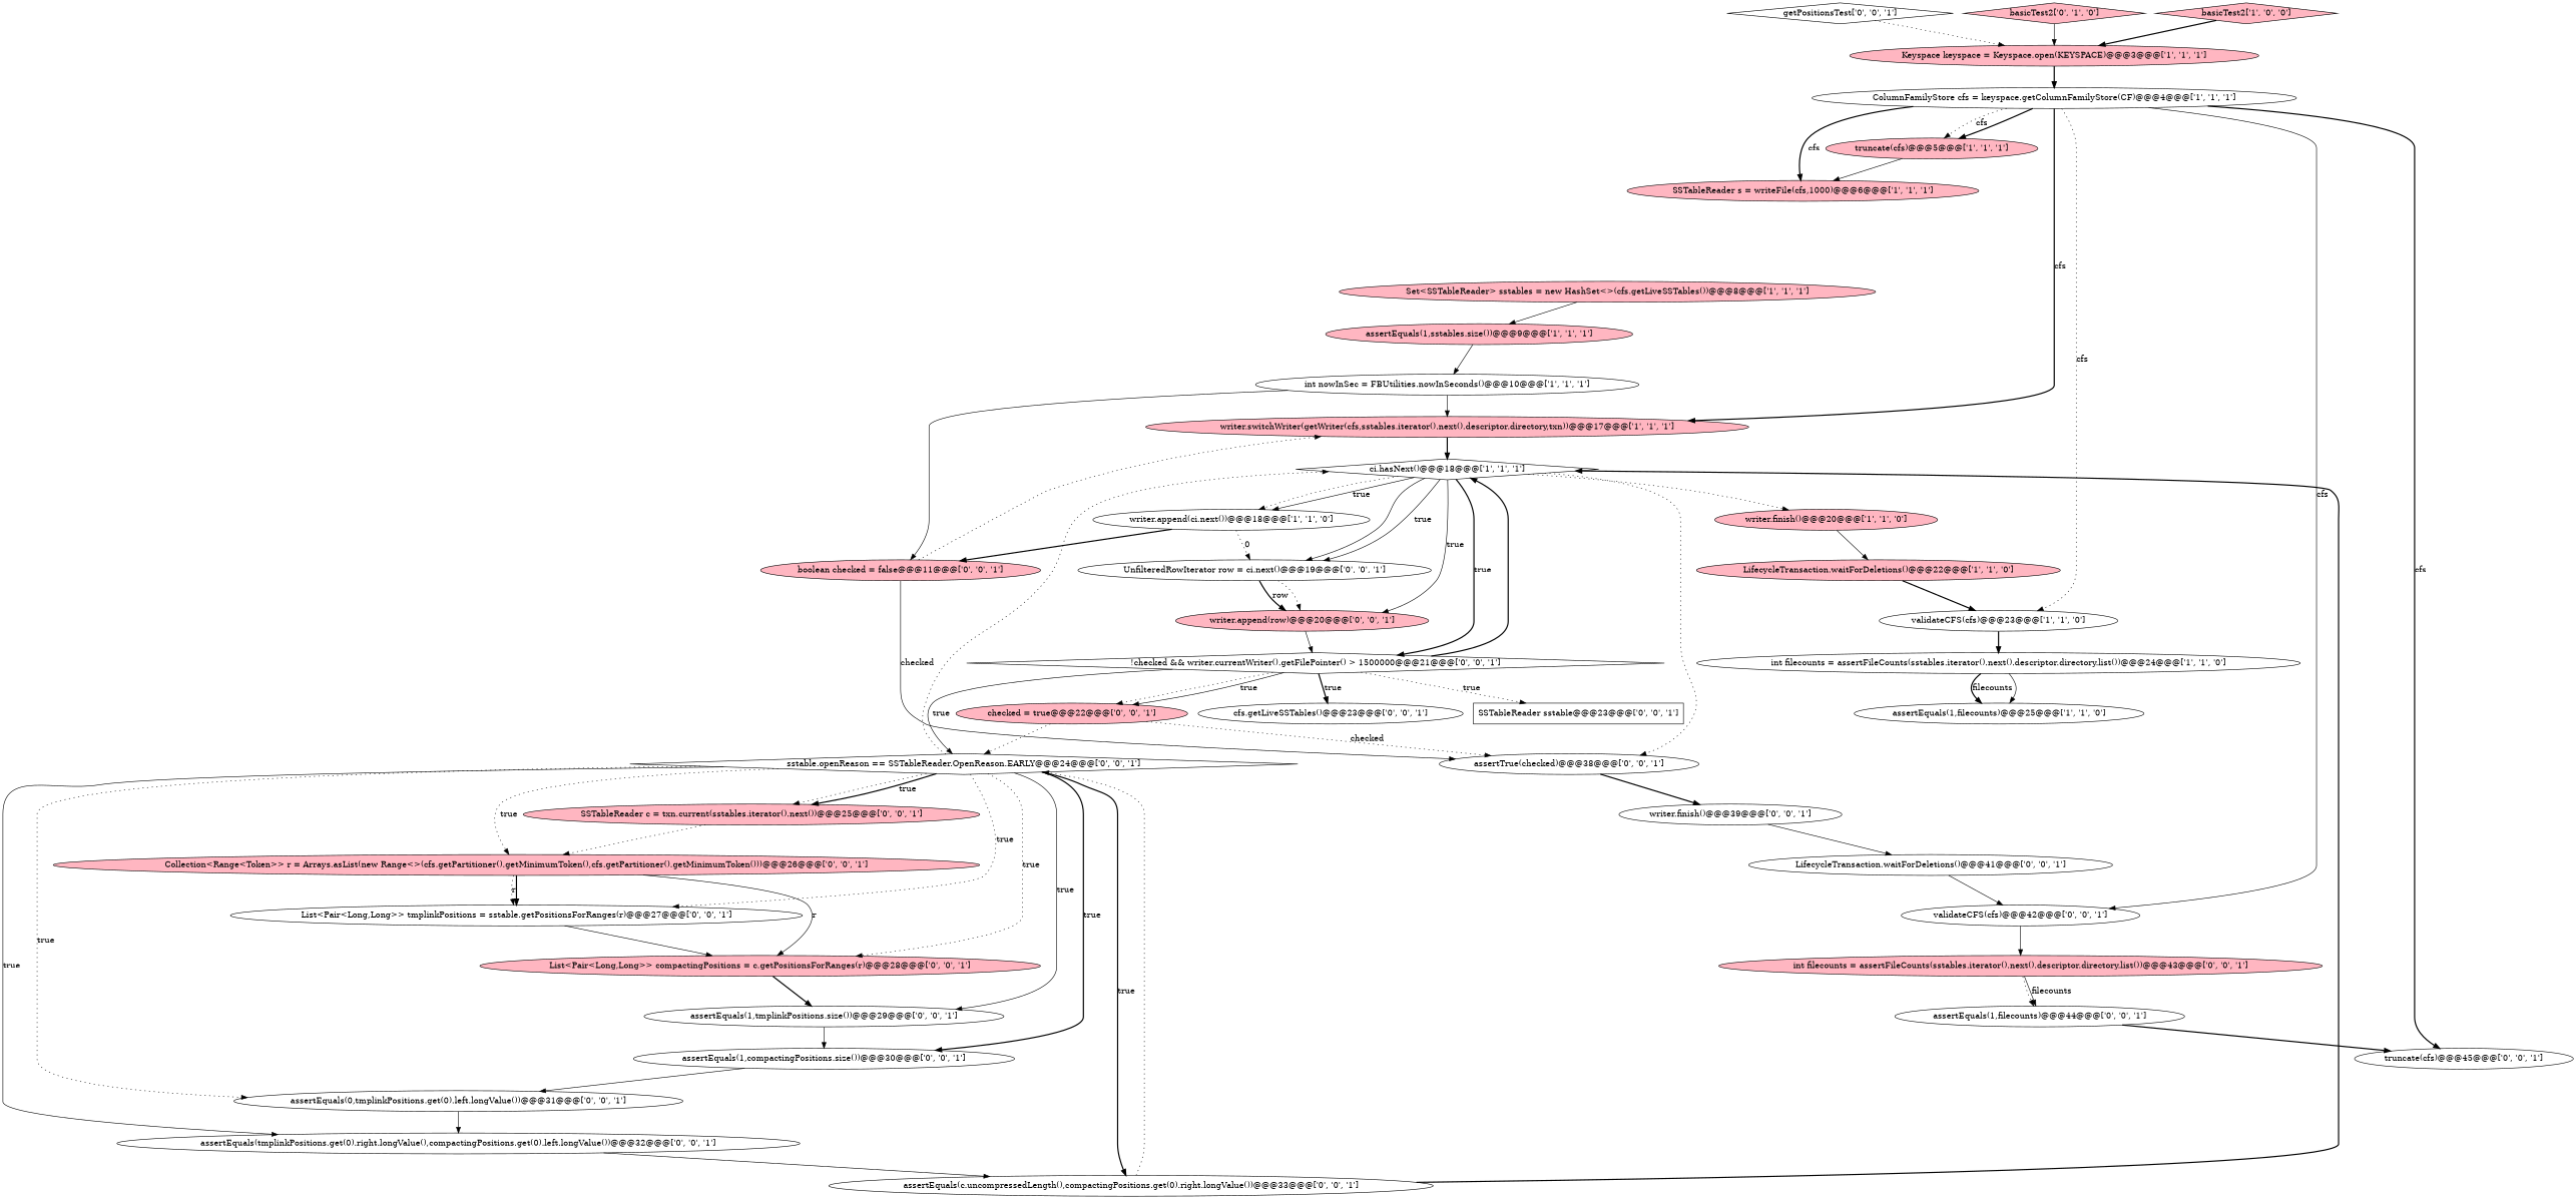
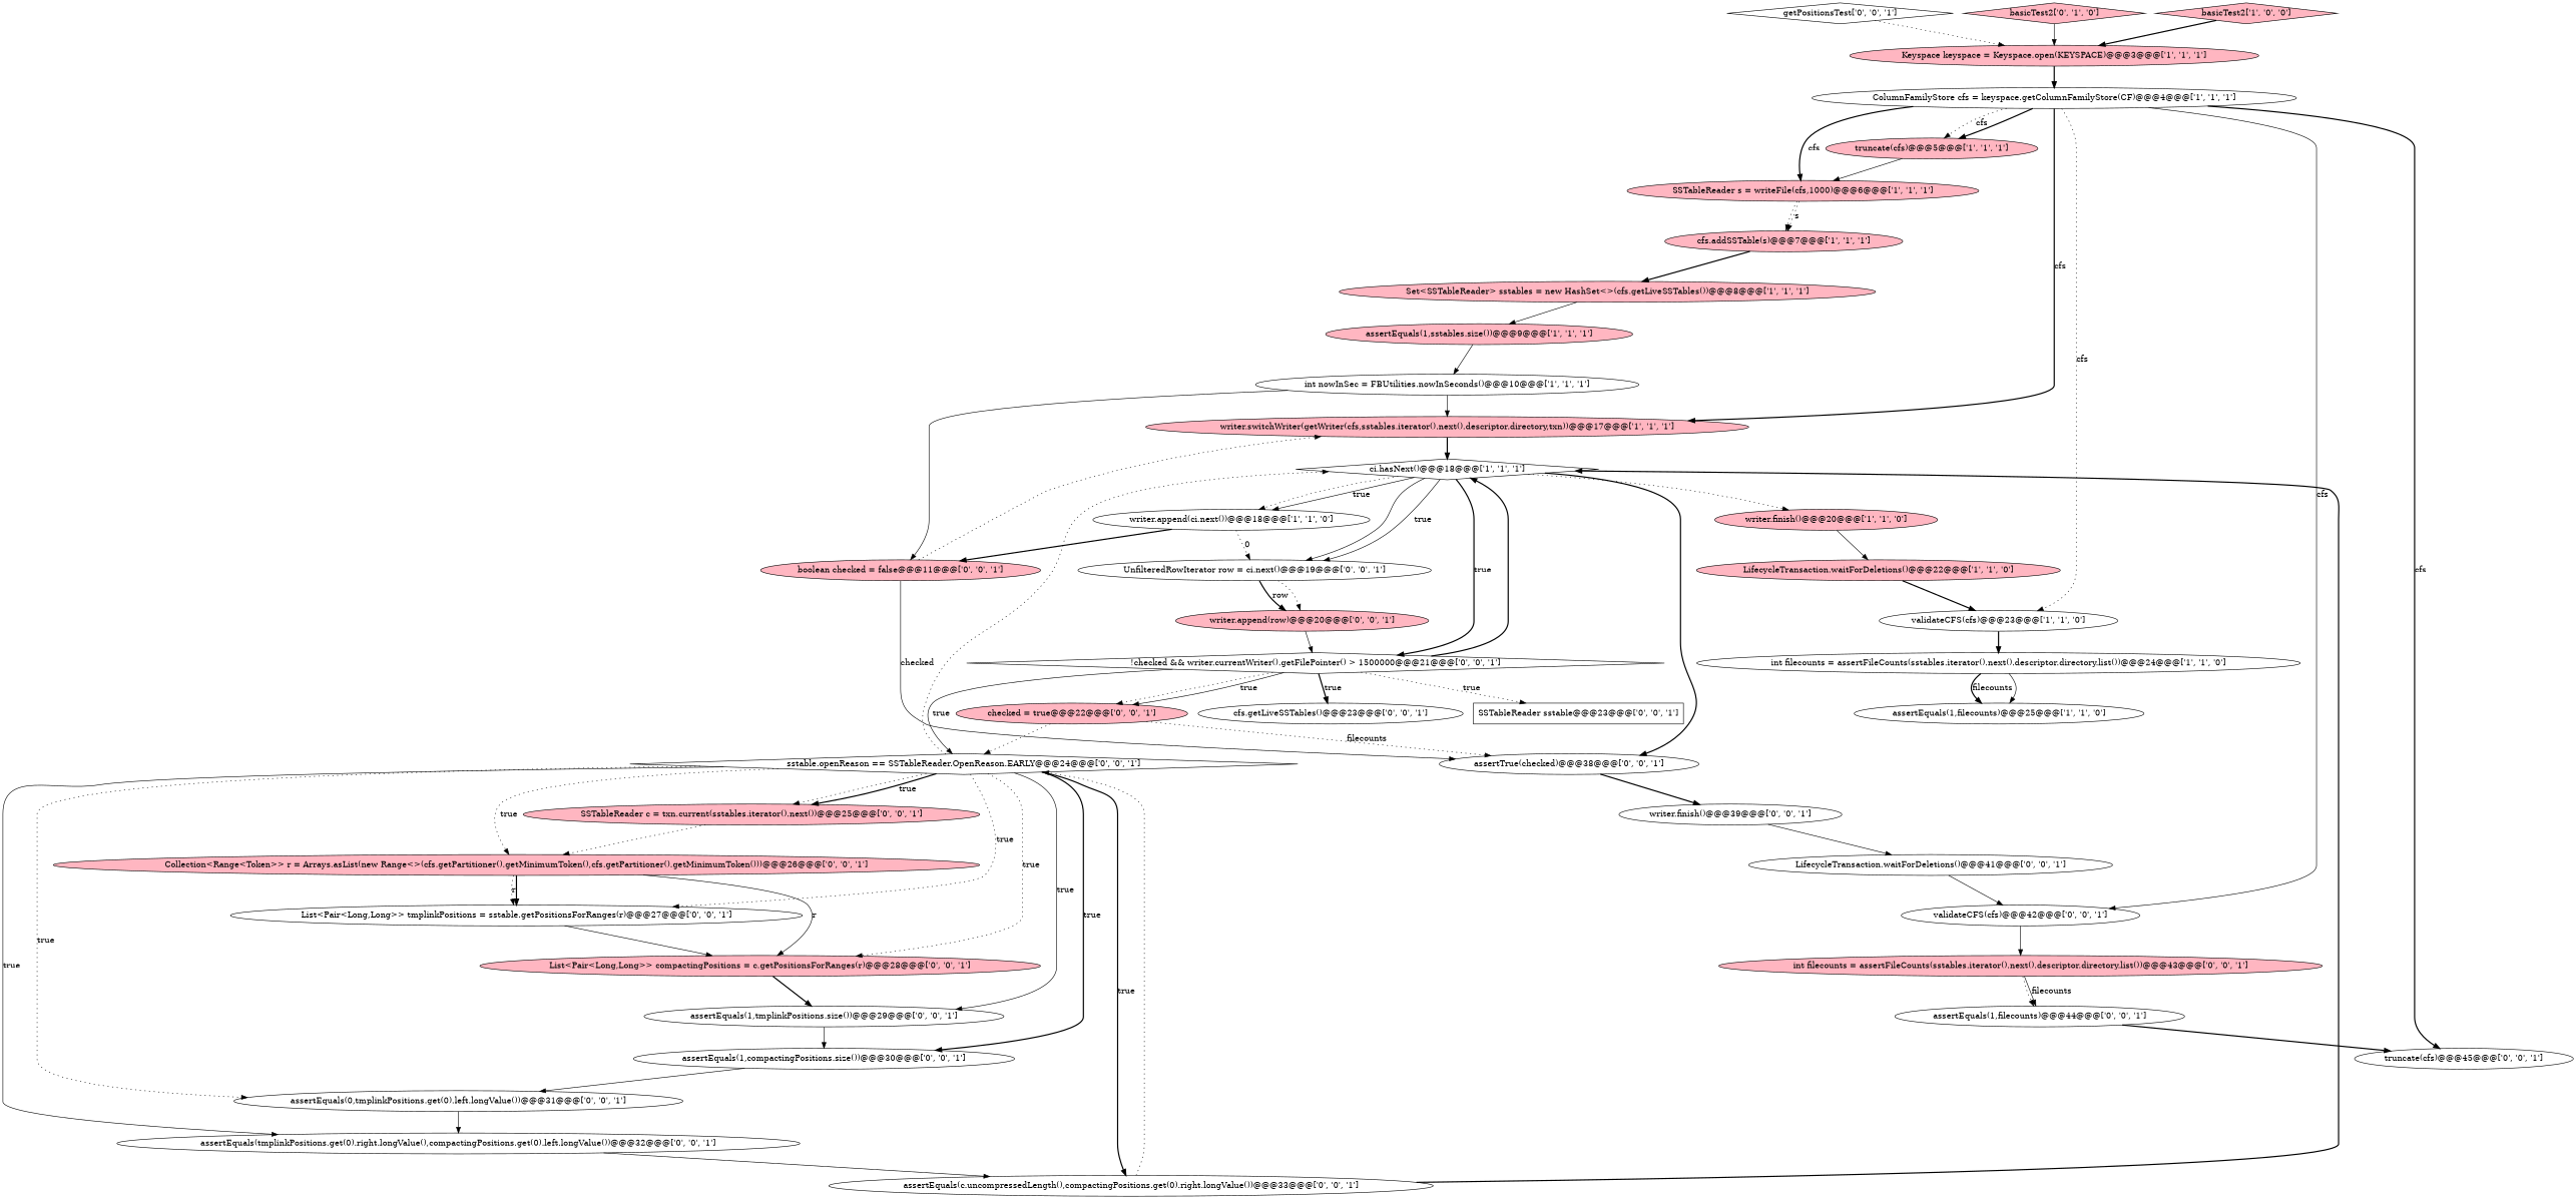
  digraph {
    node [fillcolor=white shape=ellipse style=filled]
    edge [style=solid]
    n1 [label="getPositionsTest['0', '0', '1']" shape=diamond]
    n2 [fillcolor=lightpink label="Keyspace keyspace = Keyspace.open(KEYSPACE)@@@3@@@['1', '1', '1']"]
    n3 [label="ColumnFamilyStore cfs = keyspace.getColumnFamilyStore(CF)@@@4@@@['1', '1', '1']"]
    n4 [fillcolor=lightpink label="basicTest2['0', '1', '0']" shape=diamond]
    n5 [fillcolor=lightpink label="checked = true@@@22@@@['0', '0', '1']"]
    n6 [label="sstable.openReason == SSTableReader.OpenReason.EARLY@@@24@@@['0', '0', '1']" shape=diamond]
    n7 [label="assertTrue(checked)@@@38@@@['0', '0', '1']"]
    n8 [label="assertEquals(tmplinkPositions.get(0).right.longValue(),compactingPositions.get(0).left.longValue())@@@32@@@['0', '0', '1']"]
    n9 [label="assertEquals(c.uncompressedLength(),compactingPositions.get(0).right.longValue())@@@33@@@['0', '0', '1']"]
    n10 [fillcolor=lightpink label="Collection<Range<Token>> r = Arrays.asList(new Range<>(cfs.getPartitioner().getMinimumToken(),cfs.getPartitioner().getMinimumToken()))@@@26@@@['0', '0', '1']"]
    n11 [fillcolor=lightpink label="List<Pair<Long,Long>> compactingPositions = c.getPositionsForRanges(r)@@@28@@@['0', '0', '1']"]
    n12 [label="List<Pair<Long,Long>> tmplinkPositions = sstable.getPositionsForRanges(r)@@@27@@@['0', '0', '1']"]
    n13 [label="ci.hasNext()@@@18@@@['1', '1', '1']" shape=diamond]
    n14 [label="assertEquals(1,tmplinkPositions.size())@@@29@@@['0', '0', '1']"]
    n15 [label="assertEquals(1,compactingPositions.size())@@@30@@@['0', '0', '1']"]
    n16 [label="assertEquals(0,tmplinkPositions.get(0).left.longValue())@@@31@@@['0', '0', '1']"]
    n17 [fillcolor=lightpink label="SSTableReader c = txn.current(sstables.iterator().next())@@@25@@@['0', '0', '1']"]
    n18 [label="writer.finish()@@@39@@@['0', '0', '1']"]
    n19 [label="int filecounts = assertFileCounts(sstables.iterator().next().descriptor.directory.list())@@@24@@@['1', '1', '0']"]
    n20 [label="assertEquals(1,filecounts)@@@25@@@['1', '1', '0']"]
    n21 [fillcolor=lightpink label="assertEquals(1,sstables.size())@@@9@@@['1', '1', '1']"]
    n22 [label="int nowInSec = FBUtilities.nowInSeconds()@@@10@@@['1', '1', '1']"]
    n23 [fillcolor=lightpink label="writer.switchWriter(getWriter(cfs,sstables.iterator().next().descriptor.directory,txn))@@@17@@@['1', '1', '1']"]
    n24 [fillcolor=lightpink label="boolean checked = false@@@11@@@['0', '0', '1']"]
    n25 [label="cfs.getLiveSSTables()@@@23@@@['0', '0', '1']"]
    n26 [label="!checked && writer.currentWriter().getFilePointer() > 1500000@@@21@@@['0', '0', '1']" shape=diamond]
    n27 [label="SSTableReader sstable@@@23@@@['0', '0', '1']" shape=box]
    n28 [label="UnfilteredRowIterator row = ci.next()@@@19@@@['0', '0', '1']"]
    n29 [fillcolor=lightpink label="writer.append(row)@@@20@@@['0', '0', '1']"]
    n30 [label="writer.append(ci.next())@@@18@@@['1', '1', '0']"]
    n31 [fillcolor=lightpink label="writer.finish()@@@20@@@['1', '1', '0']"]
    n32 [fillcolor=lightpink label="Set<SSTableReader> sstables = new HashSet<>(cfs.getLiveSSTables())@@@8@@@['1', '1', '1']"]
    n33 [fillcolor=lightpink label="int filecounts = assertFileCounts(sstables.iterator().next().descriptor.directory.list())@@@43@@@['0', '0', '1']"]
    n34 [label="assertEquals(1,filecounts)@@@44@@@['0', '0', '1']"]
    n35 [label="truncate(cfs)@@@45@@@['0', '0', '1']"]
    n36 [label="validateCFS(cfs)@@@23@@@['1', '1', '0']"]
    n37 [label="validateCFS(cfs)@@@42@@@['0', '0', '1']"]
    n38 [fillcolor=lightpink label="SSTableReader s = writeFile(cfs,1000)@@@6@@@['1', '1', '1']"]
    n39 [fillcolor=lightpink label="truncate(cfs)@@@5@@@['1', '1', '1']"]
+   n40 [fillcolor=lightpink label="cfs.addSSTable(s)@@@7@@@['1', '1', '1']"]
    n41 [fillcolor=lightpink label="LifecycleTransaction.waitForDeletions()@@@22@@@['1', '1', '0']"]
    n42 [fillcolor=lightpink label="basicTest2['1', '0', '0']" shape=diamond]
    n43 [label="LifecycleTransaction.waitForDeletions()@@@41@@@['0', '0', '1']"]
    n1 -> n2 [style=dotted]
    n2 -> n3 [style=bold]
    n3 -> n23 [label=cfs style=bold]
    n3 -> n35 [label=cfs style=bold]
    n3 -> n36 [label=cfs style=dotted]
    n3 -> n37 [label=cfs]
    n3 -> n38 [label=cfs style=bold]
    n3 -> n39 [label=cfs style=dotted]
    n3 -> n39 [style=bold]
    n4 -> n2
    n5 -> n6 [style=dotted]
-   n5 -> n7 [label=checked style=dotted]
+   n5 -> n7 [label=filecounts style=dotted]
    n6 -> n8 [label=true]
    n6 -> n9 [label=true style=bold]
    n6 -> n10 [label=true style=dotted]
    n6 -> n11 [label=true style=dotted]
    n6 -> n12 [label=true style=dotted]
    n6 -> n13 [style=dotted]
    n6 -> n14 [label=true]
    n6 -> n15 [label=true style=bold]
    n6 -> n16 [label=true style=dotted]
    n6 -> n17 [style=dotted]
    n6 -> n17 [label=true style=bold]
    n7 -> n18 [style=bold]
    n8 -> n9
    n9 -> n6 [style=dotted]
    n9 -> n13 [style=bold]
    n10 -> n11 [label=r]
    n10 -> n12 [label=r style=dotted]
    n10 -> n12 [style=bold]
    n11 -> n14 [style=bold]
    n12 -> n11
-   n13 -> n7 [style=dotted]
+   n13 -> n7 [style=bold]
    n13 -> n26 [label=true style=bold]
    n13 -> n28
    n13 -> n28 [label=true]
-   n13 -> n29 [label=true]
    n13 -> n30 [label=true]
    n13 -> n30 [style=dotted]
    n13 -> n31 [style=dotted]
    n14 -> n15
    n15 -> n16
    n16 -> n8
    n17 -> n10 [style=dotted]
    n18 -> n43
    n19 -> n20
    n19 -> n20 [label=filecounts style=bold]
    n21 -> n22
    n22 -> n23
    n22 -> n24
    n23 -> n13 [style=bold]
    n24 -> n7 [label=checked]
    n24 -> n23 [style=dotted]
    n26 -> n5 [style=dotted]
    n26 -> n5 [label=true]
    n26 -> n6 [label=true]
    n26 -> n13 [style=bold]
    n26 -> n25 [label=true style=bold]
    n26 -> n27 [label=true style=dotted]
    n28 -> n29 [style=dotted]
    n28 -> n29 [label=row style=bold]
    n29 -> n26
    n30 -> n24 [style=bold]
    n30 -> n28 [label=0 style=dotted]
    n31 -> n41
    n32 -> n21
    n33 -> n34 [label=filecounts]
    n33 -> n34 [style=dotted]
    n34 -> n35 [style=bold]
    n36 -> n19 [style=bold]
    n37 -> n33
+   n38 -> n40 [style=dotted]
+   n38 -> n40 [label=s style=dotted]
    n39 -> n38
+   n40 -> n32 [style=bold]
    n41 -> n36 [style=bold]
    n42 -> n2 [style=bold]
    n43 -> n37
  }
